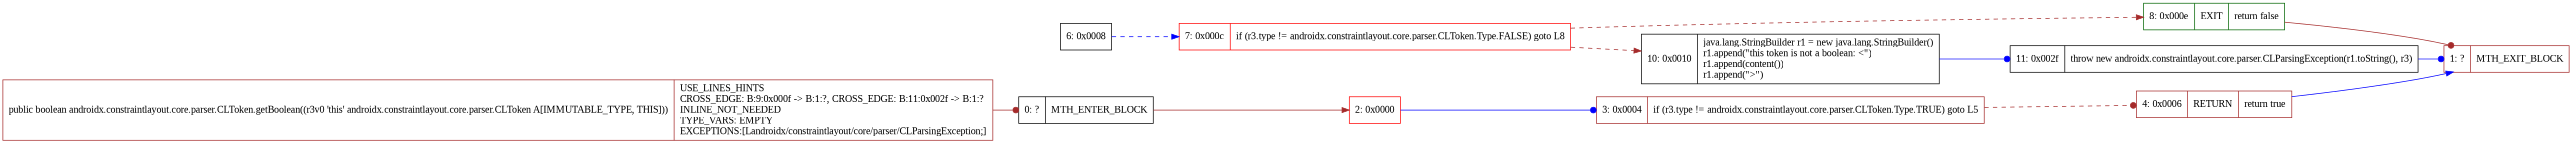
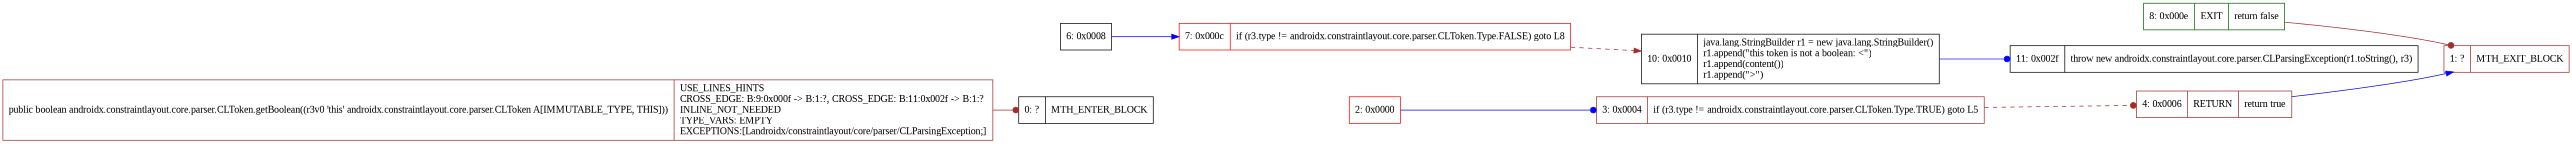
  digraph {
    fontname="Liberation Serif"
    rankdir=LR
    node [color=black fontname="Liberation Serif" shape=record]
    edge [arrowhead=dot color=brown fontname="Liberation Serif"]
    n1 [label="{0\:\ ?|MTH_ENTER_BLOCK\l}"]
    n2 [color=red label="{2\:\ 0x0000}"]
    n3 [color=brown label="{3\:\ 0x0004|if (r3.type != androidx.constraintlayout.core.parser.CLToken.Type.TRUE) goto L5\l}"]
    n4 [color=brown label="{4\:\ 0x0006|RETURN\l|return true\l}"]
    n5 [color=brown label="{1\:\ ?|MTH_EXIT_BLOCK\l}"]
    n6 [label="{6\:\ 0x0008}"]
    n7 [color=red label="{7\:\ 0x000c|if (r3.type != androidx.constraintlayout.core.parser.CLToken.Type.FALSE) goto L8\l}"]
    n8 [color=darkgreen label="{8\:\ 0x000e|EXIT\l|return false\l}"]
    n9 [label="{10\:\ 0x0010|java.lang.StringBuilder r1 = new java.lang.StringBuilder()\lr1.append(\"this token is not a boolean: \<\")\lr1.append(content())\lr1.append(\"\>\")\l}"]
    n10 [label="{11\:\ 0x002f|throw new androidx.constraintlayout.core.parser.CLParsingException(r1.toString(), r3)\l}"]
    n11 [color=brown label="{public boolean androidx.constraintlayout.core.parser.CLToken.getBoolean((r3v0 'this' androidx.constraintlayout.core.parser.CLToken A[IMMUTABLE_TYPE, THIS]))  | USE_LINES_HINTS\lCROSS_EDGE: B:9:0x000f \-\> B:1:?, CROSS_EDGE: B:11:0x002f \-\> B:1:?\lINLINE_NOT_NEEDED\lTYPE_VARS: EMPTY\lEXCEPTIONS:[Landroidx\/constraintlayout\/core\/parser\/CLParsingException;]\l}"]
-   n1 -> n2 [arrowhead=normal]
    n2 -> n3 [color=blue]
    n3 -> n4 [style=dashed]
    n4 -> n5 [arrowhead=normal color=blue]
-   n6 -> n7 [arrowhead=normal color=blue style=dashed]
-   n7 -> n8 [arrowhead=normal style=dashed]
+   n6 -> n7 [arrowhead=normal color=blue]
    n7 -> n9 [arrowhead=normal style=dashed]
    n8 -> n5
    n9 -> n10 [color=blue]
-   n10 -> n5 [color=blue]
    n11 -> n1
  }
